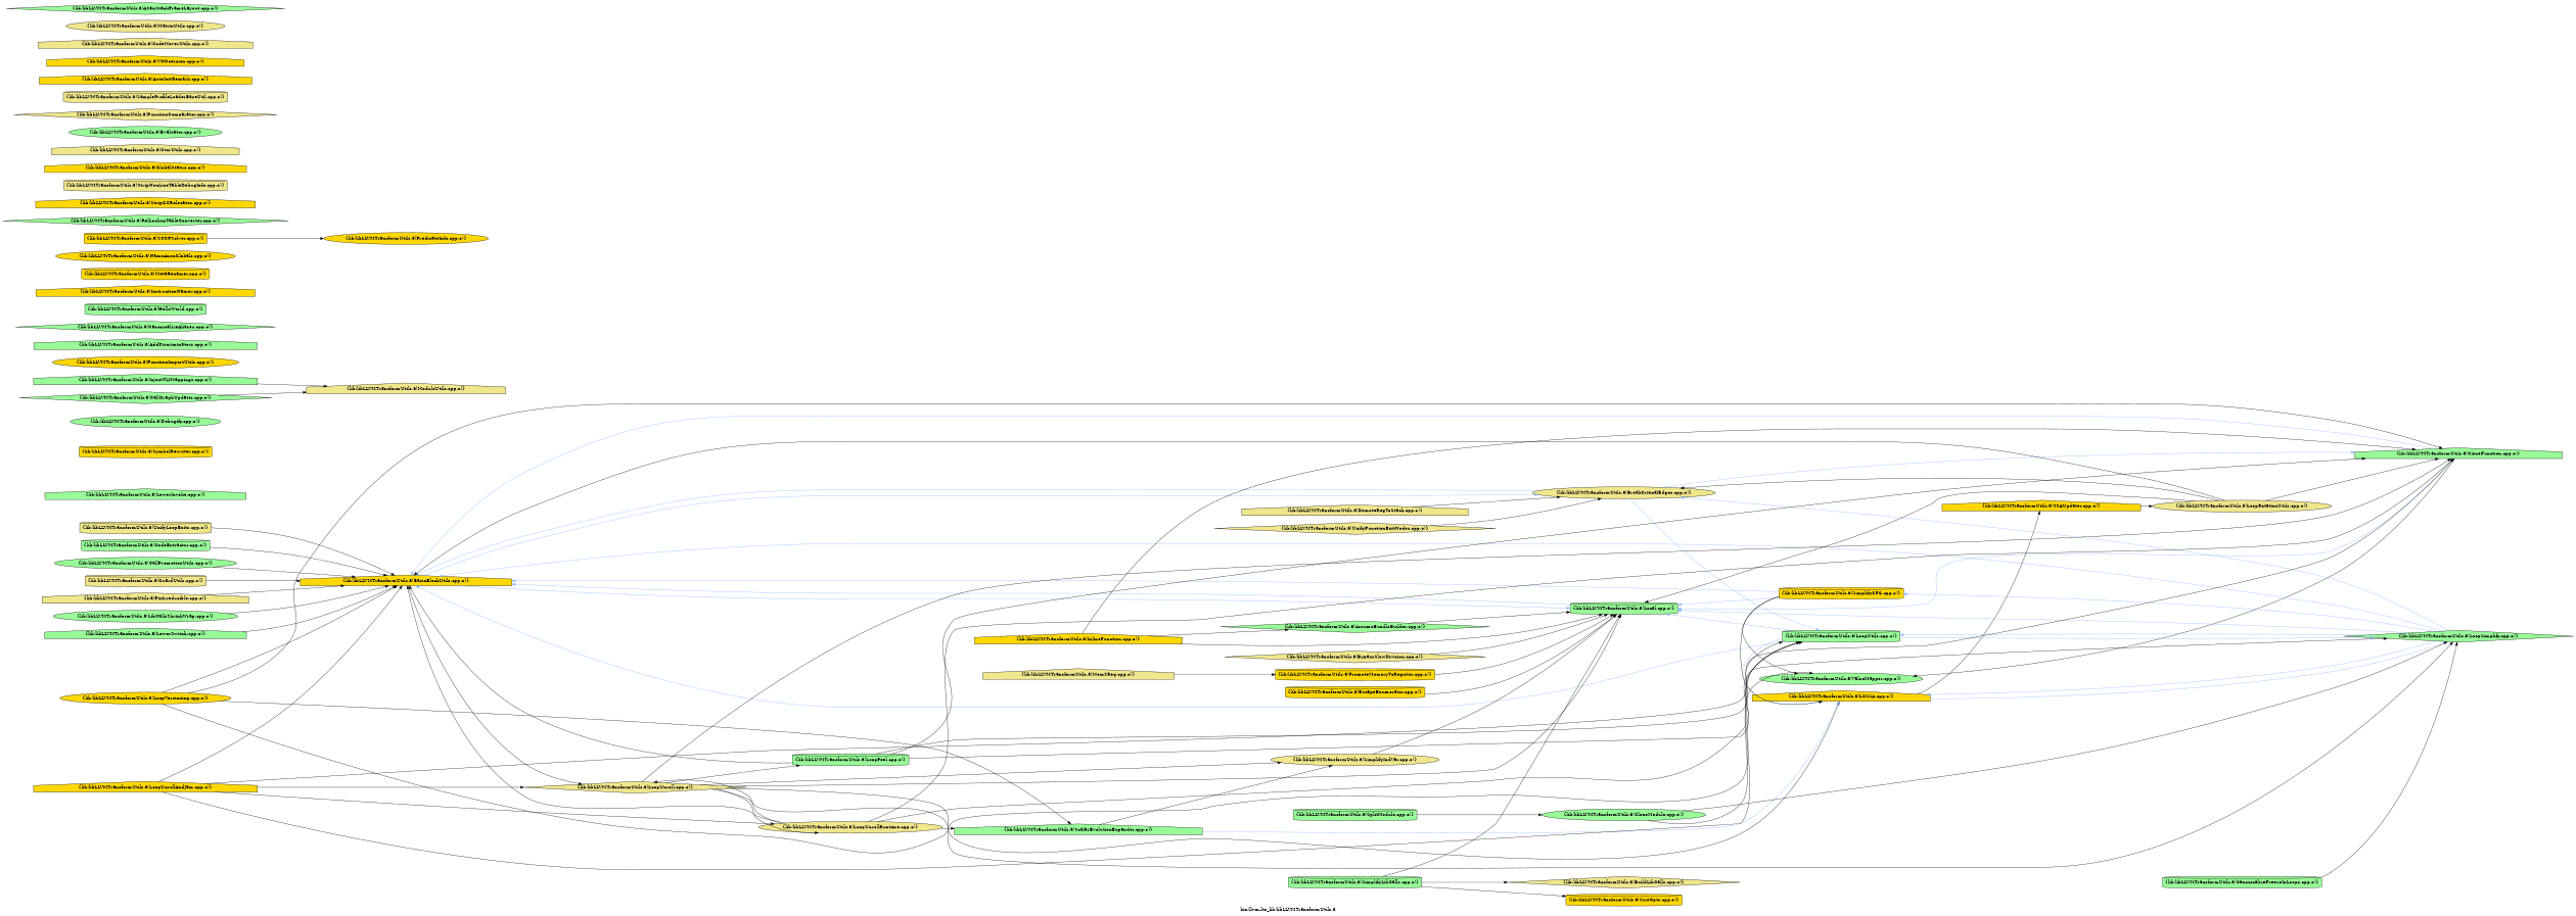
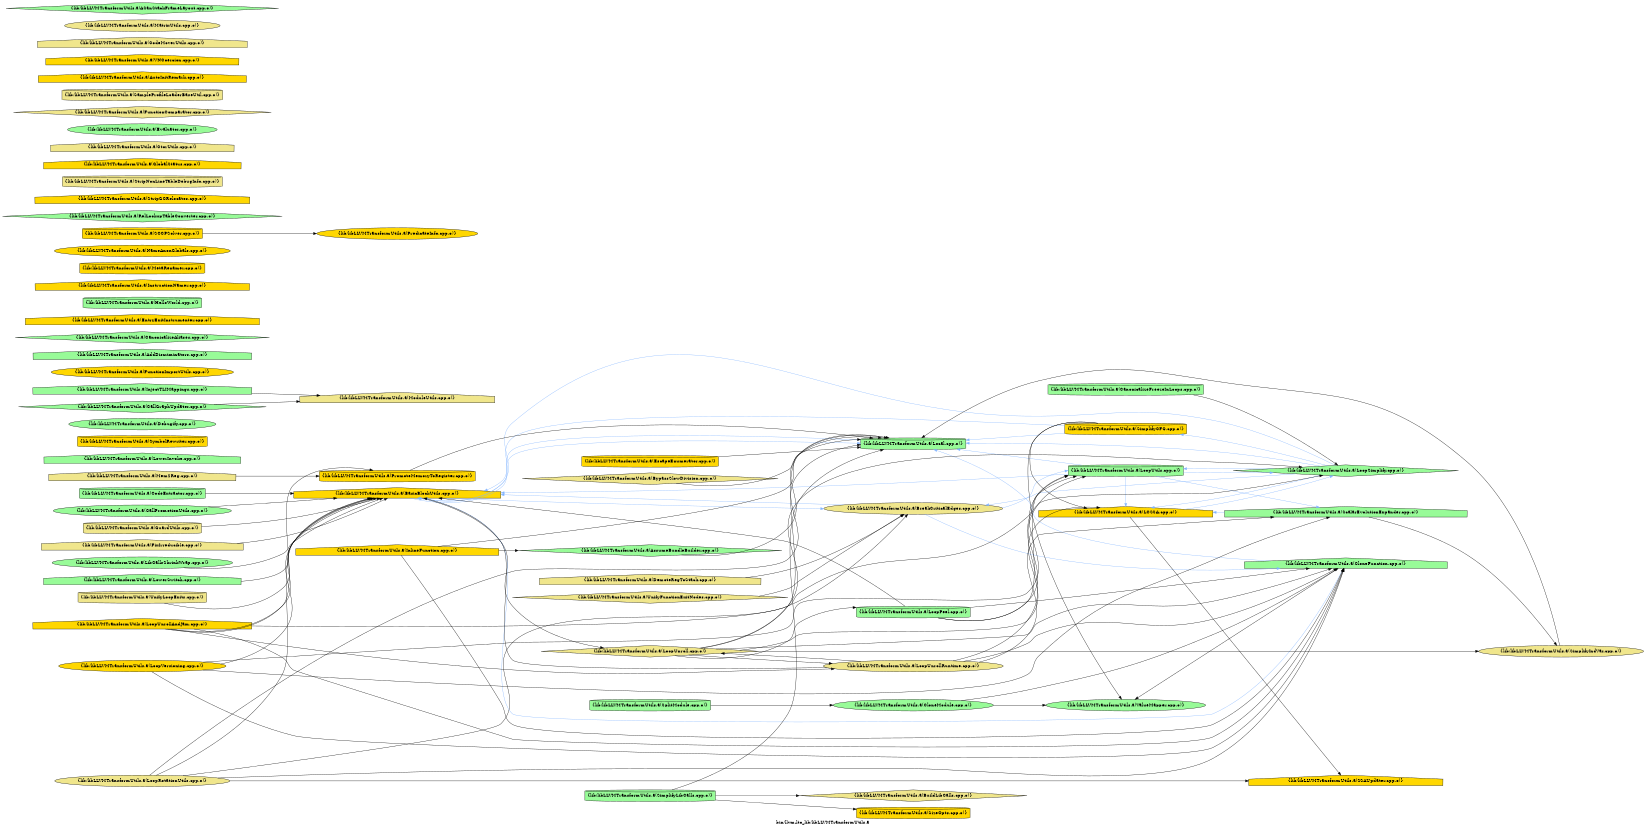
  digraph {
    label="bin/llvm-lto_lib/libLLVMTransformUtils.a"
    rankdir=LR
    node [fillcolor=palegreen group=0 shape=house style=filled]
    n1 [fillcolor=gold group=1 label="{lib/libLLVMTransformUtils.a(BasicBlockUtils.cpp.o)}"]
    n2 [fillcolor=khaki group=1 label="{lib/libLLVMTransformUtils.a(BreakCriticalEdges.cpp.o)}" shape=ellipse]
    n3 [group=1 label="{lib/libLLVMTransformUtils.a(Local.cpp.o)}" shape=cylinder]
    n4 [group=1 label="{lib/libLLVMTransformUtils.a(CloneFunction.cpp.o)}"]
    n5 [group=1 label="{lib/libLLVMTransformUtils.a(LoopSimplify.cpp.o)}" shape=diamond]
    n6 [label="{lib/libLLVMTransformUtils.a(ValueMapper.cpp.o)}" shape=ellipse]
    n7 [fillcolor=gold group=1 label="{lib/libLLVMTransformUtils.a(LCSSA.cpp.o)}"]
    n8 [group=1 label="{lib/libLLVMTransformUtils.a(LoopUtils.cpp.o)}" shape=cylinder]
    n9 [fillcolor=gold group=1 label="{lib/libLLVMTransformUtils.a(SimplifyCFG.cpp.o)}" shape=cylinder]
    n10 [fillcolor=khaki label="{lib/libLLVMTransformUtils.a(LoopUnroll.cpp.o)}" shape=diamond]
    n11 [fillcolor=gold label="{lib/libLLVMTransformUtils.a(SSAUpdater.cpp.o)}"]
    n12 [group=1 label="{lib/libLLVMTransformUtils.a(ScalarEvolutionExpander.cpp.o)}"]
    n13 [fillcolor=khaki label="{lib/libLLVMTransformUtils.a(SimplifyIndVar.cpp.o)}" shape=ellipse]
    n14 [fillcolor=gold label="{lib/libLLVMTransformUtils.a(SizeOpts.cpp.o)}" shape=cylinder]
    n15 [label="{lib/libLLVMTransformUtils.a(CanonicalizeFreezeInLoops.cpp.o)}" shape=cylinder]
    n16 [label="{lib/libLLVMTransformUtils.a(LowerInvoke.cpp.o)}"]
    n17 [fillcolor=gold label="{lib/libLLVMTransformUtils.a(SymbolRewriter.cpp.o)}" shape=cylinder]
    n18 [fillcolor=khaki label="{lib/libLLVMTransformUtils.a(BypassSlowDivision.cpp.o)}" shape=diamond]
    n19 [label="{lib/libLLVMTransformUtils.a(SimplifyLibCalls.cpp.o)}" shape=cylinder]
    n20 [fillcolor=khaki label="{lib/libLLVMTransformUtils.a(BuildLibCalls.cpp.o)}" shape=diamond]
    n21 [label="{lib/libLLVMTransformUtils.a(Debugify.cpp.o)}" shape=ellipse]
    n22 [fillcolor=gold label="{lib/libLLVMTransformUtils.a(InlineFunction.cpp.o)}"]
    n23 [label="{lib/libLLVMTransformUtils.a(AssumeBundleBuilder.cpp.o)}" shape=diamond]
    n24 [fillcolor=khaki label="{lib/libLLVMTransformUtils.a(DemoteRegToStack.cpp.o)}"]
    n25 [fillcolor=gold label="{lib/libLLVMTransformUtils.a(EscapeEnumerator.cpp.o)}" shape=cylinder]
    n26 [fillcolor=khaki label="{lib/libLLVMTransformUtils.a(ModuleUtils.cpp.o)}"]
    n27 [fillcolor=gold label="{lib/libLLVMTransformUtils.a(FunctionImportUtils.cpp.o)}" shape=ellipse]
    n28 [label="{lib/libLLVMTransformUtils.a(SplitModule.cpp.o)}" shape=cylinder]
    n29 [label="{lib/libLLVMTransformUtils.a(CloneModule.cpp.o)}" shape=ellipse]
    n30 [label="{lib/libLLVMTransformUtils.a(AddDiscriminators.cpp.o)}"]
    n31 [label="{lib/libLLVMTransformUtils.a(CanonicalizeAliases.cpp.o)}" shape=diamond]
+   n32 [fillcolor=gold label="{lib/libLLVMTransformUtils.a(EntryExitInstrumenter.cpp.o)}"]
    n33 [fillcolor=khaki label="{lib/libLLVMTransformUtils.a(FixIrreducible.cpp.o)}"]
    n34 [label="{lib/libLLVMTransformUtils.a(HelloWorld.cpp.o)}" shape=cylinder]
    n35 [label="{lib/libLLVMTransformUtils.a(InjectTLIMappings.cpp.o)}"]
    n36 [fillcolor=gold label="{lib/libLLVMTransformUtils.a(InstructionNamer.cpp.o)}"]
    n37 [label="{lib/libLLVMTransformUtils.a(LibCallsShrinkWrap.cpp.o)}" shape=ellipse]
    n38 [fillcolor=gold label="{lib/libLLVMTransformUtils.a(LoopVersioning.cpp.o)}" shape=ellipse]
    n39 [label="{lib/libLLVMTransformUtils.a(LowerSwitch.cpp.o)}"]
    n40 [fillcolor=khaki label="{lib/libLLVMTransformUtils.a(Mem2Reg.cpp.o)}"]
    n41 [fillcolor=gold label="{lib/libLLVMTransformUtils.a(PromoteMemoryToRegister.cpp.o)}" shape=cylinder]
    n42 [fillcolor=gold label="{lib/libLLVMTransformUtils.a(MetaRenamer.cpp.o)}" shape=cylinder]
    n43 [fillcolor=gold label="{lib/libLLVMTransformUtils.a(NameAnonGlobals.cpp.o)}" shape=ellipse]
    n44 [fillcolor=gold label="{lib/libLLVMTransformUtils.a(PredicateInfo.cpp.o)}" shape=ellipse]
    n45 [label="{lib/libLLVMTransformUtils.a(RelLookupTableConverter.cpp.o)}" shape=diamond]
    n46 [fillcolor=gold label="{lib/libLLVMTransformUtils.a(StripGCRelocates.cpp.o)}"]
    n47 [fillcolor=khaki label="{lib/libLLVMTransformUtils.a(StripNonLineTableDebugInfo.cpp.o)}" shape=cylinder]
    n48 [fillcolor=khaki label="{lib/libLLVMTransformUtils.a(UnifyFunctionExitNodes.cpp.o)}" shape=diamond]
    n49 [fillcolor=khaki label="{lib/libLLVMTransformUtils.a(UnifyLoopExits.cpp.o)}" shape=cylinder]
    n50 [label="{lib/libLLVMTransformUtils.a(CallGraphUpdater.cpp.o)}" shape=diamond]
    n51 [label="{lib/libLLVMTransformUtils.a(CodeExtractor.cpp.o)}" shape=cylinder]
    n52 [fillcolor=gold label="{lib/libLLVMTransformUtils.a(GlobalStatus.cpp.o)}"]
    n53 [fillcolor=khaki label="{lib/libLLVMTransformUtils.a(CtorUtils.cpp.o)}"]
    n54 [label="{lib/libLLVMTransformUtils.a(Evaluator.cpp.o)}" shape=ellipse]
    n55 [label="{lib/libLLVMTransformUtils.a(CallPromotionUtils.cpp.o)}" shape=ellipse]
    n56 [fillcolor=khaki label="{lib/libLLVMTransformUtils.a(FunctionComparator.cpp.o)}" shape=diamond]
    n57 [fillcolor=khaki label="{lib/libLLVMTransformUtils.a(SampleProfileLoaderBaseUtil.cpp.o)}" shape=cylinder]
    n58 [fillcolor=gold label="{lib/libLLVMTransformUtils.a(AutoInitRemark.cpp.o)}"]
    n59 [fillcolor=khaki label="{lib/libLLVMTransformUtils.a(GuardUtils.cpp.o)}" shape=cylinder]
    n60 [fillcolor=gold label="{lib/libLLVMTransformUtils.a(VNCoercion.cpp.o)}"]
    n61 [fillcolor=khaki label="{lib/libLLVMTransformUtils.a(CodeMoverUtils.cpp.o)}"]
    n62 [label="{lib/libLLVMTransformUtils.a(LoopPeel.cpp.o)}" shape=cylinder]
    n63 [fillcolor=khaki label="{lib/libLLVMTransformUtils.a(LoopRotationUtils.cpp.o)}" shape=ellipse]
    n64 [fillcolor=khaki label="{lib/libLLVMTransformUtils.a(LoopUnrollRuntime.cpp.o)}" shape=ellipse]
    n65 [fillcolor=gold label="{lib/libLLVMTransformUtils.a(LoopUnrollAndJam.cpp.o)}"]
    n66 [fillcolor=khaki label="{lib/libLLVMTransformUtils.a(MatrixUtils.cpp.o)}" shape=ellipse]
    n67 [fillcolor=gold label="{lib/libLLVMTransformUtils.a(SCCPSolver.cpp.o)}" shape=cylinder]
    n68 [label="{lib/libLLVMTransformUtils.a(ASanStackFrameLayout.cpp.o)}" shape=diamond]
    subgraph sub_1 {
      rank=same
      n1
    }
    subgraph sub_2 {
      rank=same
      n2
      n3
    }
    subgraph sub_3 {
      rank=same
      n4
      n5
    }
    subgraph sub_4 {
      rank=same
      n6
      n7
      n8
      n9
    }
    n1 -> n2 [color="0.600000 0.5 1"]
    n1 -> n3 [color="0.600000 0.5 1"]
    n1 -> n10
    n2 -> n1 [color="0.600000 0.5 1"]
    n2 -> n4 [color="0.600000 0.5 1"]
    n2 -> n8 [color="0.600000 0.5 1"]
    n3 -> n1 [color="0.600000 0.5 1"]
    n4 -> n1 [color="0.600000 0.5 1"]
    n4 -> n3 [color="0.600000 0.5 1"]
    n4 -> n6
    n5 -> n1 [color="0.600000 0.5 1"]
    n5 -> n2 [color="0.600000 0.5 1"]
    n5 -> n3 [color="0.600000 0.5 1"]
    n5 -> n7 [color="0.600000 0.5 1"]
    n5 -> n8 [color="0.600000 0.5 1"]
    n5 -> n9 [color="0.600000 0.5 1"]
    n7 -> n5 [color="0.600000 0.5 1"]
    n7 -> n11
    n8 -> n1 [color="0.600000 0.5 1"]
    n8 -> n3 [color="0.600000 0.5 1"]
    n8 -> n5 [color="0.600000 0.5 1"]
    n8 -> n7 [color="0.600000 0.5 1"]
+   n8 -> n12 [color="0.600000 0.5 1"]
    n9 -> n1 [color="0.600000 0.5 1"]
    n9 -> n3 [color="0.600000 0.5 1"]
    n9 -> n6
    n9 -> n7
    n10 -> n3
    n10 -> n4
    n10 -> n5
    n10 -> n7
    n10 -> n13
    n10 -> n62
    n10 -> n64
    n12 -> n7 [color="0.600000 0.5 1"]
    n12 -> n13
    n13 -> n3
    n15 -> n5
    n18 -> n3
    n19 -> n3
    n19 -> n14
    n19 -> n20
    n22 -> n3
    n22 -> n4
    n22 -> n23
    n23 -> n3
    n24 -> n2
    n25 -> n3
    n28 -> n29
-   n29 -> n5
+   n29 -> n4
    n29 -> n6
    n33 -> n1
    n35 -> n26
    n37 -> n1
    n38 -> n1
    n38 -> n4
    n38 -> n8
    n38 -> n12
    n39 -> n1
    n40 -> n41
    n41 -> n3
    n48 -> n2
    n49 -> n1
    n50 -> n26
    n51 -> n1
    n55 -> n1
    n59 -> n1
    n62 -> n1
    n62 -> n4
    n62 -> n5
    n62 -> n8
    n63 -> n1
    n63 -> n2
    n63 -> n3
    n63 -> n4
-   n11 -> n63
+   n63 -> n11
    n64 -> n1
    n64 -> n4
    n64 -> n8
    n64 -> n10
    n64 -> n12
    n65 -> n1
    n65 -> n4
    n65 -> n8
-   n65 -> n10
+   n65 -> n41
    n65 -> n64
    n67 -> n44
  }
